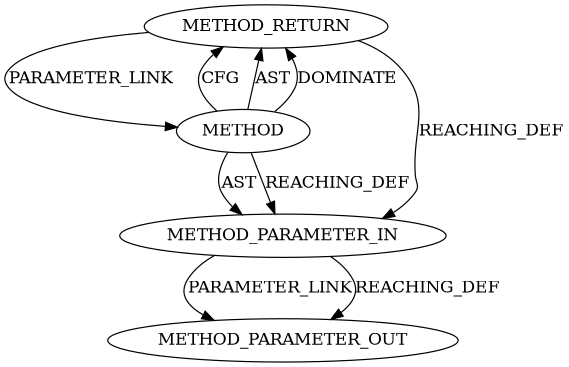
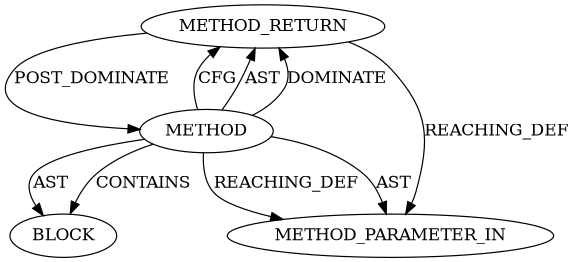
  digraph {
    node [CODE="<empty>" EVALUATION_STRATEGY=BY_VALUE ORDER=1 TYPE_FULL_NAME=ANY]
    n1 [CODE=RET ORDER=2 label=METHOD_RETURN]
    n2 [AST_PARENT_FULL_NAME="<global>" AST_PARENT_TYPE=NAMESPACE_BLOCK FILENAME="<empty>" FULL_NAME="<operator>.preDecrement" IS_EXTERNAL=true NAME="<operator>.preDecrement" ORDER=0 label=METHOD EVALUATION_STRATEGY="" TYPE_FULL_NAME=""]
    n3 [CODE=p1 INDEX=1 IS_VARIADIC=false NAME=p1 label=METHOD_PARAMETER_IN]
-   n5 [CODE=p1 INDEX=1 IS_VARIADIC=false NAME=p1 label=METHOD_PARAMETER_OUT]
-   n1 -> n2 [label=PARAMETER_LINK]
+   n4 [ARGUMENT_INDEX=1 label=BLOCK EVALUATION_STRATEGY=""]
+   n1 -> n2 [label=POST_DOMINATE]
    n1 -> n3 [VARIABLE=p1 label=REACHING_DEF]
    n2 -> n1 [label=CFG]
    n2 -> n1 [label=AST]
    n2 -> n1 [label=DOMINATE]
    n2 -> n3 [label=AST]
    n2 -> n3 [label=REACHING_DEF]
-   n3 -> n5 [label=PARAMETER_LINK]
-   n3 -> n5 [VARIABLE=p1 label=REACHING_DEF]
+   n2 -> n4 [label=AST]
+   n2 -> n4 [label=CONTAINS]
  }
